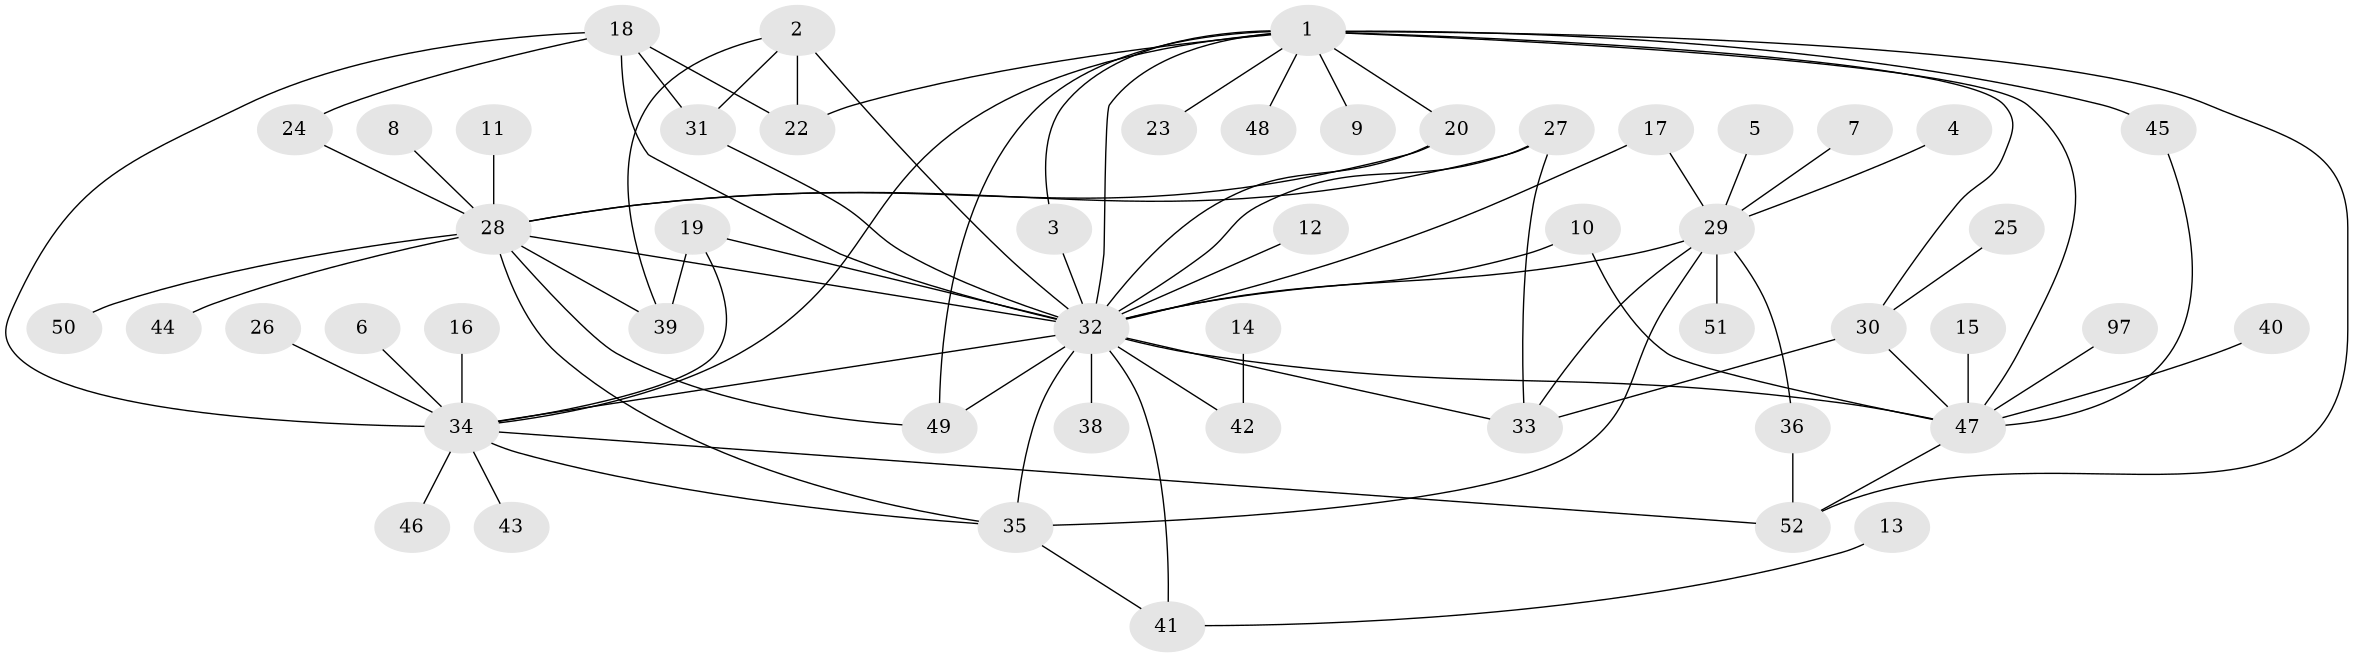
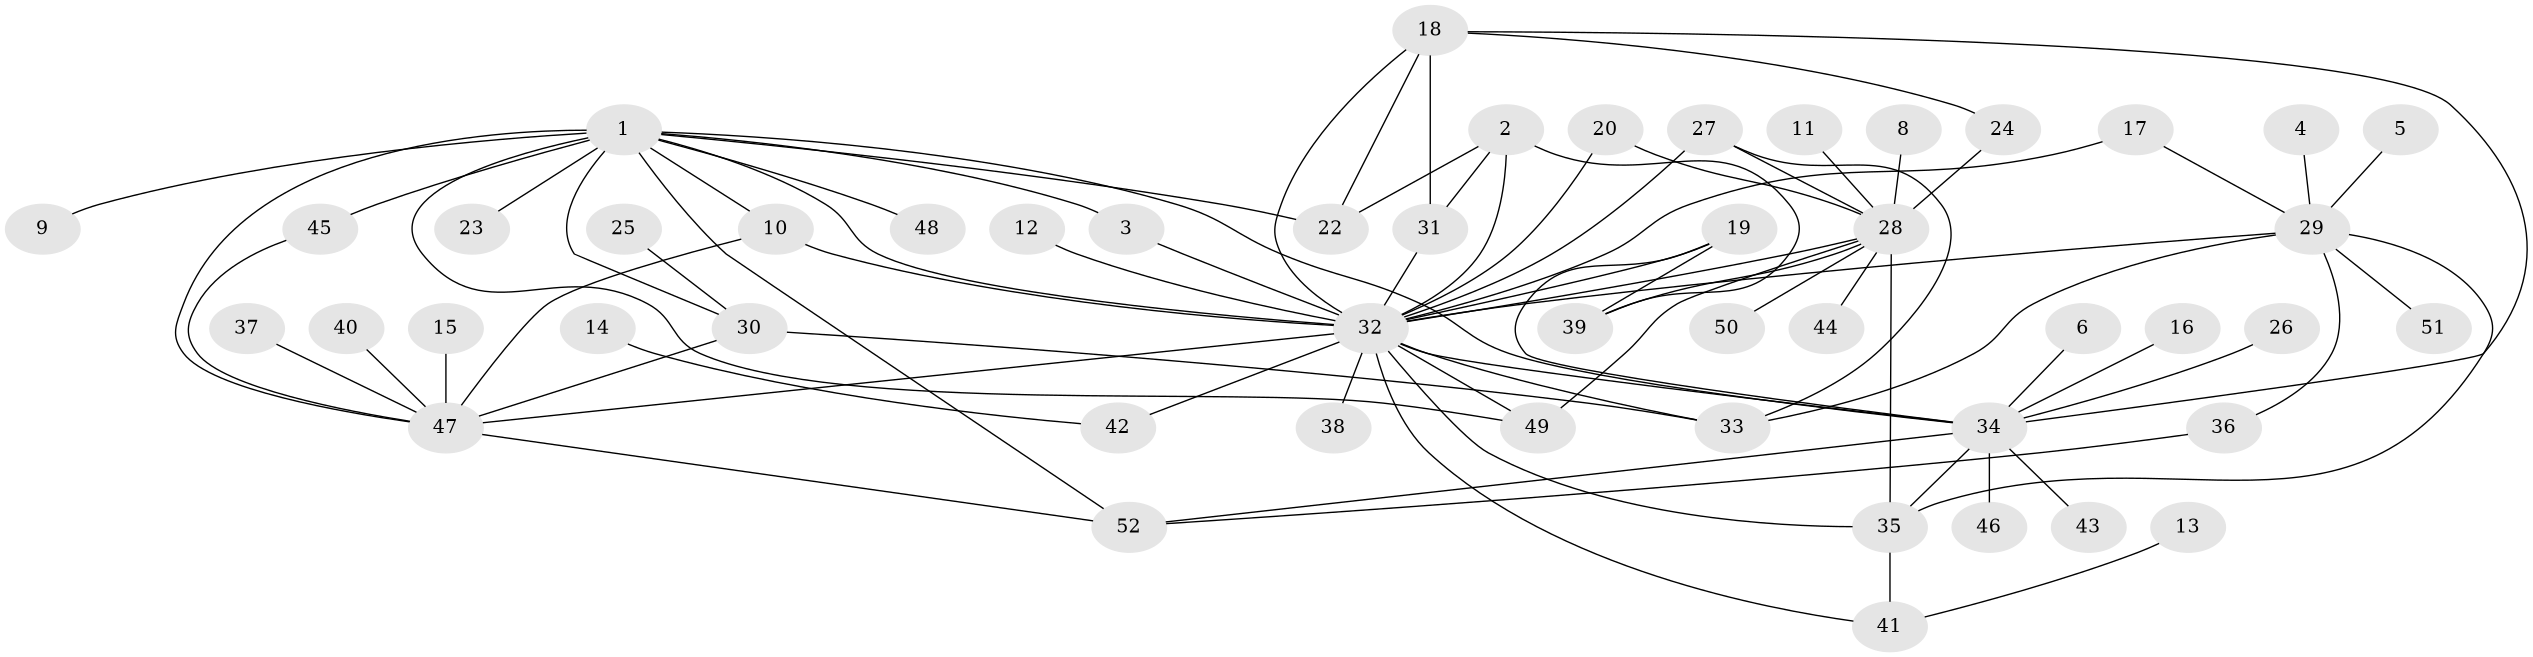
  graph {
    node [color=gray90 style=filled]
    edge [weight=1.0]
    1
    3
    9
    20
    22
    23
    30
    32
    34
    45
    47
    48
    49
    52
    28
    33
    41
    42
    35
    38
    43
    46
    2
    31
    39
    4
    29
    36
    51
    5
    6
-   7
    8
    44
    50
    10
    11
    12
    13
    14
    15
    16
    17
    18
    24
    19
    25
    26
    27
-   37 [label=97]
+   37
    40
    1 -- 3
    1 -- 9
-   1 -- 20
+   1 -- 10
    1 -- 22
    1 -- 23
    1 -- 30
    1 -- 32
    1 -- 34
    1 -- 45 [weight=2.0]
    1 -- 47
    1 -- 48
    1 -- 49
    1 -- 52
    3 -- 32
    20 -- 32
    20 -- 28
    30 -- 47
    30 -- 33
    32 -- 34
    32 -- 47
    32 -- 49
    32 -- 33
    32 -- 41
    32 -- 42
    32 -- 35
    32 -- 38
    34 -- 52
    34 -- 35
    34 -- 43
    34 -- 46
    45 -- 47
    47 -- 52
    28 -- 32
    28 -- 49
    28 -- 35
    28 -- 39
    28 -- 44
    28 -- 50
    35 -- 41
    2 -- 22
    2 -- 32 [weight=2.0]
    2 -- 31
    2 -- 39
    31 -- 32
    4 -- 29
    29 -- 32
    29 -- 33
    29 -- 35
    29 -- 36
    29 -- 51
    36 -- 52
    5 -- 29
    6 -- 34
-   7 -- 29
    8 -- 28
    10 -- 32
    10 -- 47
    11 -- 28
    12 -- 32
    13 -- 41
    14 -- 42
    15 -- 47
    16 -- 34
    17 -- 32
    17 -- 29
    18 -- 22
    18 -- 32 [weight=2.0]
    18 -- 34
    18 -- 31 [weight=2.0]
    18 -- 24
    24 -- 28
    19 -- 32
    19 -- 34
    19 -- 39
    25 -- 30
    26 -- 34
    27 -- 32
    27 -- 28
    27 -- 33
    37 -- 47
    40 -- 47
  }
